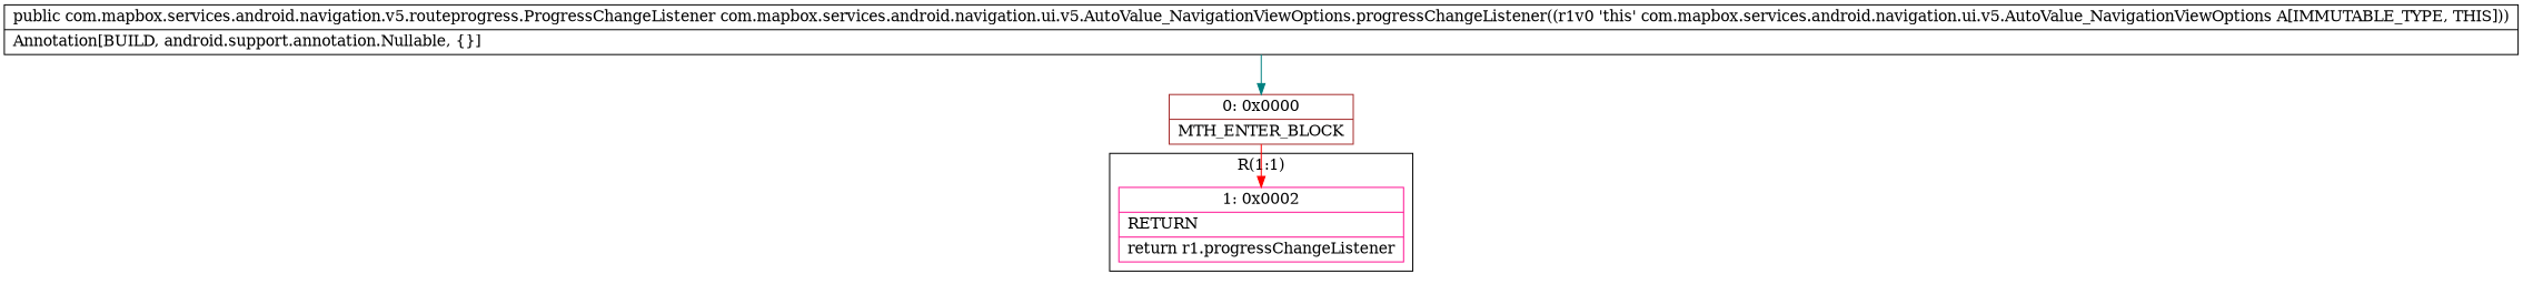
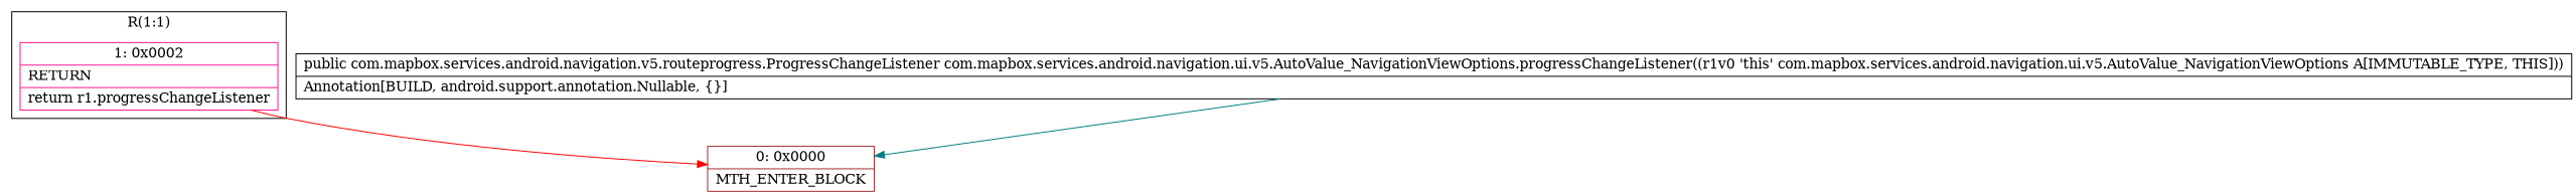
  digraph {
    node [shape=record]
    n1 [color=deeppink label="{1\:\ 0x0002|RETURN\l|return r1.progressChangeListener\l}"]
    n2 [color=brown label="{0\:\ 0x0000|MTH_ENTER_BLOCK\l}"]
    n3 [label="{public com.mapbox.services.android.navigation.v5.routeprogress.ProgressChangeListener com.mapbox.services.android.navigation.ui.v5.AutoValue_NavigationViewOptions.progressChangeListener((r1v0 'this' com.mapbox.services.android.navigation.ui.v5.AutoValue_NavigationViewOptions A[IMMUTABLE_TYPE, THIS]))  | Annotation[BUILD, android.support.annotation.Nullable, \{\}]\l}" color=black]
    subgraph cluster_1 {
      label="R(1:1)"
      n1
    }
-   n2 -> n1 [color=red]
+   n1 -> n2 [color=red]
    n3 -> n2 [color=teal]
  }
